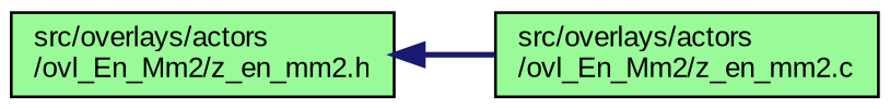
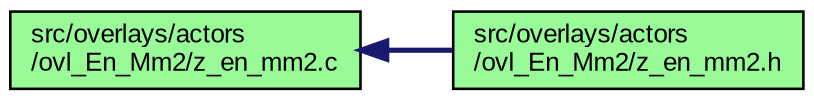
  digraph {
    rankdir=LR
    fontname="Liberation Sans"
    node [color=black fillcolor=palegreen fontname="Liberation Sans" fontsize=10 shape=record style=filled]
    n1 [fontcolor=black height=0.2 label="src/overlays/actors\l/ovl_En_Mm2/z_en_mm2.h" width=0.4]
    n2 [height=0.2 label="src/overlays/actors\l/ovl_En_Mm2/z_en_mm2.c" width=0.4]
-   n1 -> n2 [color=midnightblue dir=back fontname="Liberation Sans" fontsize=10 labelfontname=Helvetica labelfontsize=10 style=bold]
+   n2 -> n1 [color=midnightblue dir=back fontname="Liberation Sans" fontsize=10 labelfontname=Helvetica labelfontsize=10 style=bold]
  }
